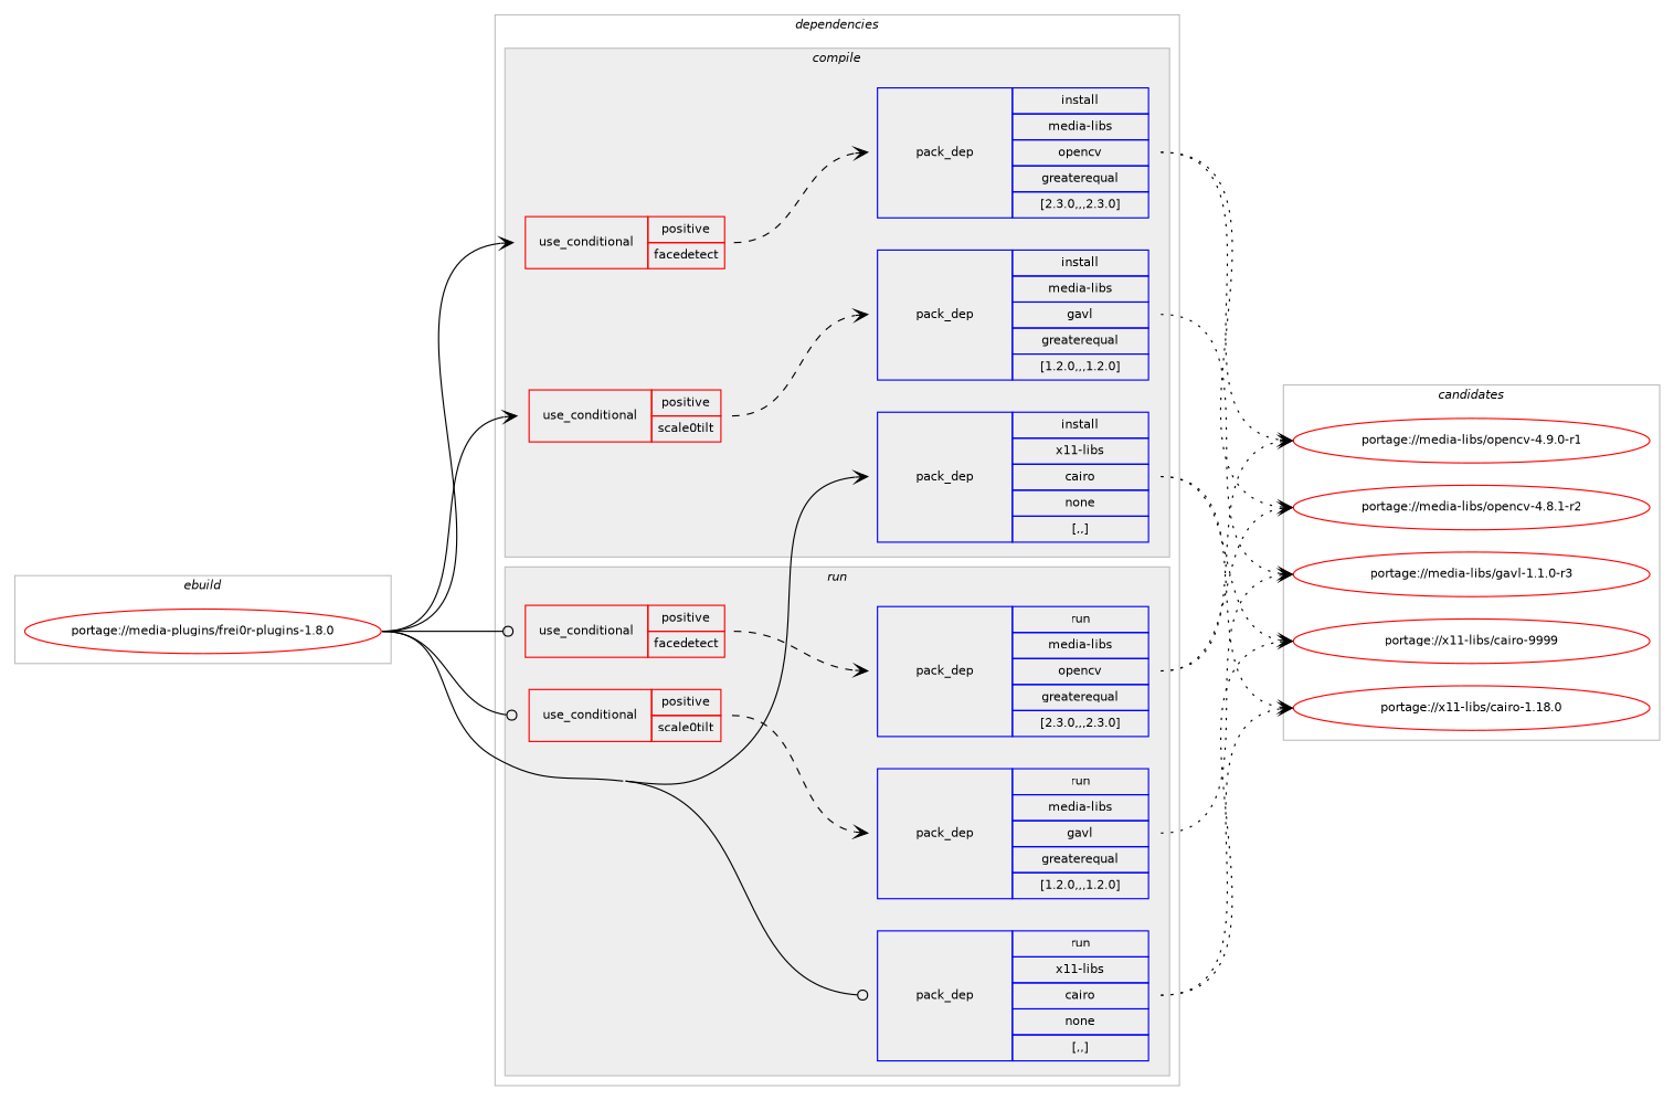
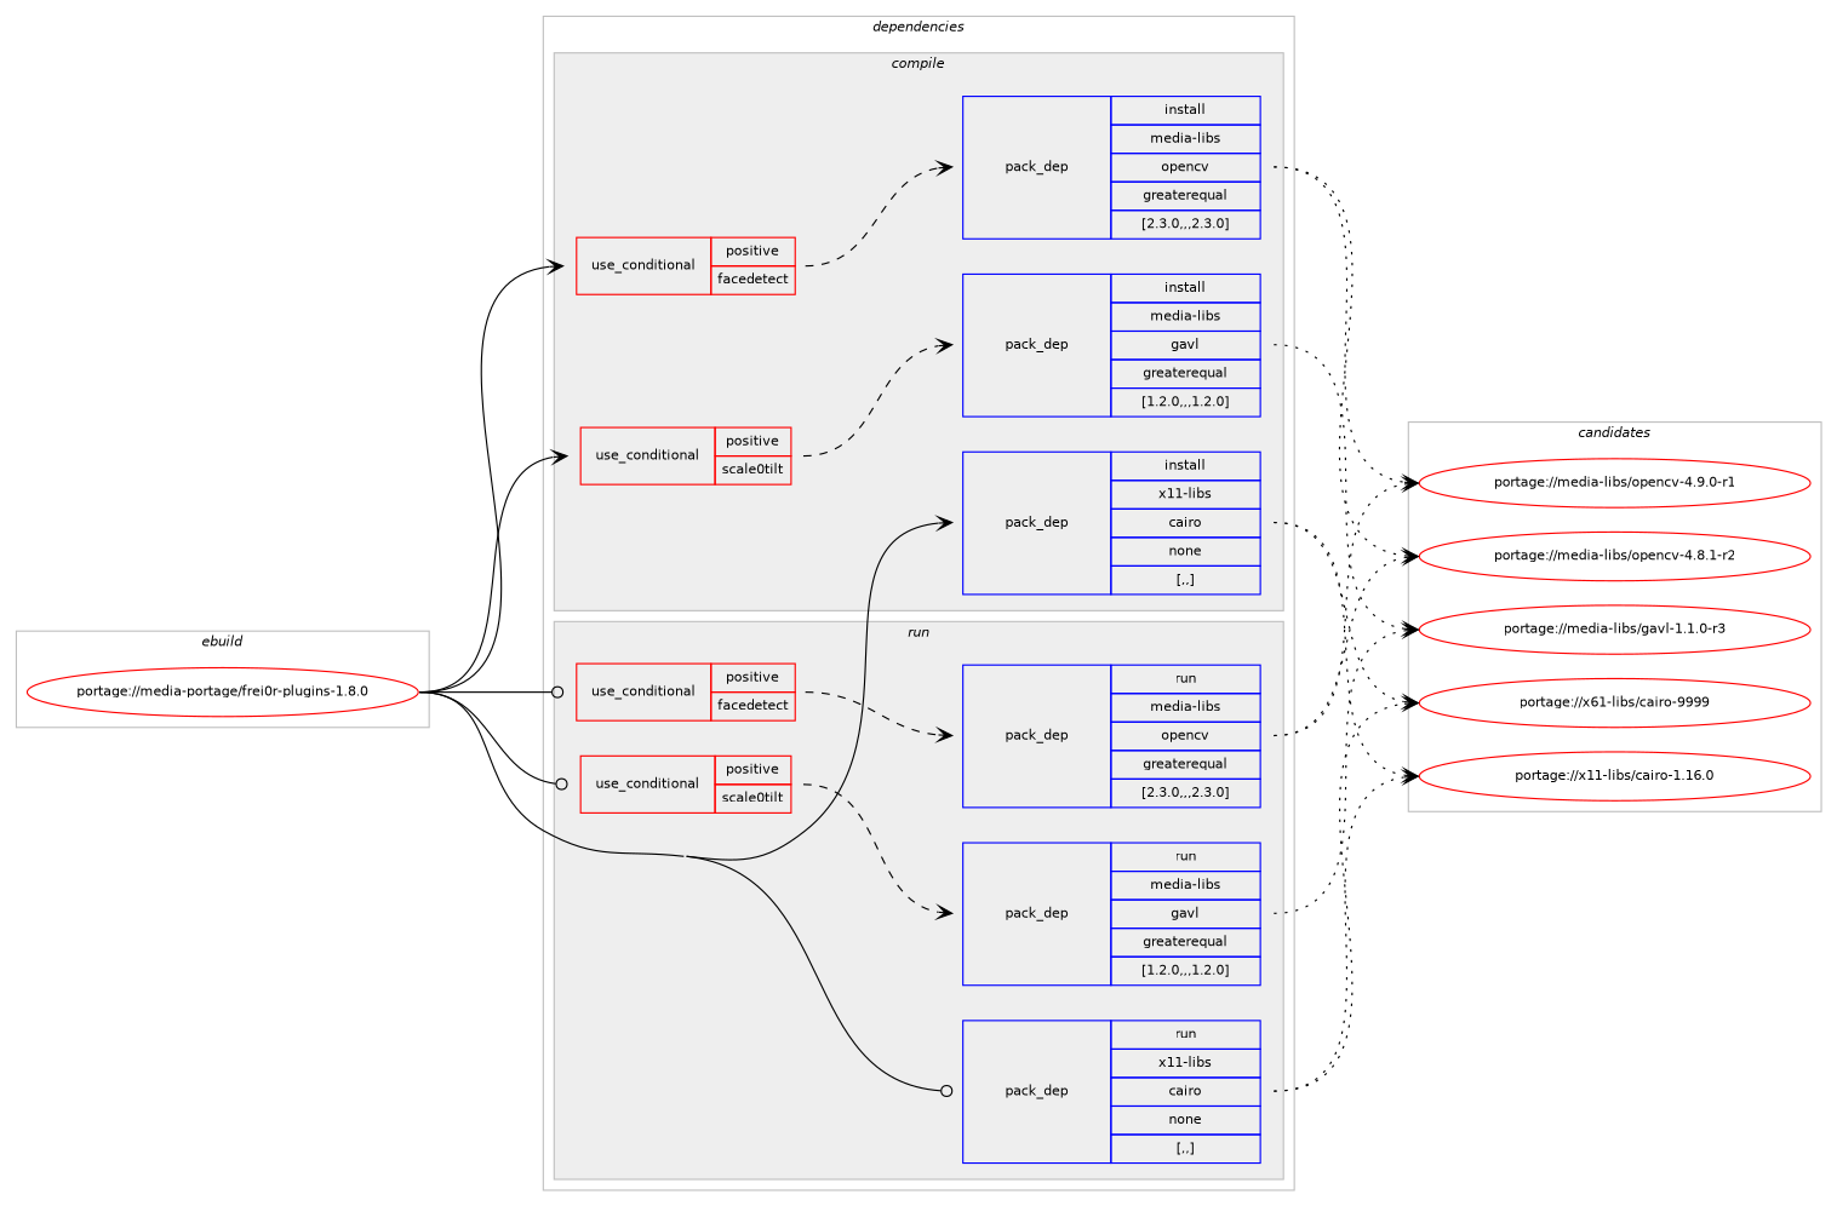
  digraph {
    compound=true
    concentrate=true
    fontname=Helvetica
    fontsize=10
    newrank=true
    rankdir=LR
    ranksep=1.5
    node [color=red fontname=Helvetica fontsize=10 shape=none]
    edge [arrowhead=vee headport=w style=dotted tailport=e weight=20]
-   n1 [label="portage://media-plugins/frei0r-plugins-1.8.0" width=4 shape=""]
+   n1 [label="portage://media-portage/frei0r-plugins-1.8.0" width=4 shape=""]
    n2 [color=blue label=<<TABLE BORDER="0" CELLBORDER="1" CELLSPACING="0" CELLPADDING="4" WIDTH="220"><TR><TD ROWSPAN="6" CELLPADDING="30">pack_dep</TD></TR><TR><TD WIDTH="110">install</TD></TR><TR><TD>media-libs</TD></TR><TR><TD>opencv</TD></TR><TR><TD>greaterequal</TD></TR><TR><TD>[2.3.0,,,2.3.0]</TD></TR></TABLE>>]
    n3 [label=<<TABLE BORDER="0" CELLBORDER="1" CELLSPACING="0" CELLPADDING="4"><TR><TD ROWSPAN="3" CELLPADDING="10">use_conditional</TD></TR><TR><TD>positive</TD></TR><TR><TD>facedetect</TD></TR></TABLE>>]
    n4 [color=blue label=<<TABLE BORDER="0" CELLBORDER="1" CELLSPACING="0" CELLPADDING="4" WIDTH="220"><TR><TD ROWSPAN="6" CELLPADDING="30">pack_dep</TD></TR><TR><TD WIDTH="110">install</TD></TR><TR><TD>media-libs</TD></TR><TR><TD>gavl</TD></TR><TR><TD>greaterequal</TD></TR><TR><TD>[1.2.0,,,1.2.0]</TD></TR></TABLE>>]
    n5 [label=<<TABLE BORDER="0" CELLBORDER="1" CELLSPACING="0" CELLPADDING="4"><TR><TD ROWSPAN="3" CELLPADDING="10">use_conditional</TD></TR><TR><TD>positive</TD></TR><TR><TD>scale0tilt</TD></TR></TABLE>>]
    n6 [color=blue label=<<TABLE BORDER="0" CELLBORDER="1" CELLSPACING="0" CELLPADDING="4" WIDTH="220"><TR><TD ROWSPAN="6" CELLPADDING="30">pack_dep</TD></TR><TR><TD WIDTH="110">install</TD></TR><TR><TD>x11-libs</TD></TR><TR><TD>cairo</TD></TR><TR><TD>none</TD></TR><TR><TD>[,,]</TD></TR></TABLE>>]
    n7 [color=blue label=<<TABLE BORDER="0" CELLBORDER="1" CELLSPACING="0" CELLPADDING="4" WIDTH="220"><TR><TD ROWSPAN="6" CELLPADDING="30">pack_dep</TD></TR><TR><TD WIDTH="110">run</TD></TR><TR><TD>media-libs</TD></TR><TR><TD>opencv</TD></TR><TR><TD>greaterequal</TD></TR><TR><TD>[2.3.0,,,2.3.0]</TD></TR></TABLE>>]
    n8 [label=<<TABLE BORDER="0" CELLBORDER="1" CELLSPACING="0" CELLPADDING="4"><TR><TD ROWSPAN="3" CELLPADDING="10">use_conditional</TD></TR><TR><TD>positive</TD></TR><TR><TD>facedetect</TD></TR></TABLE>>]
    n9 [color=blue label=<<TABLE BORDER="0" CELLBORDER="1" CELLSPACING="0" CELLPADDING="4" WIDTH="220"><TR><TD ROWSPAN="6" CELLPADDING="30">pack_dep</TD></TR><TR><TD WIDTH="110">run</TD></TR><TR><TD>media-libs</TD></TR><TR><TD>gavl</TD></TR><TR><TD>greaterequal</TD></TR><TR><TD>[1.2.0,,,1.2.0]</TD></TR></TABLE>>]
    n10 [label=<<TABLE BORDER="0" CELLBORDER="1" CELLSPACING="0" CELLPADDING="4"><TR><TD ROWSPAN="3" CELLPADDING="10">use_conditional</TD></TR><TR><TD>positive</TD></TR><TR><TD>scale0tilt</TD></TR></TABLE>>]
    n11 [color=blue label=<<TABLE BORDER="0" CELLBORDER="1" CELLSPACING="0" CELLPADDING="4" WIDTH="220"><TR><TD ROWSPAN="6" CELLPADDING="30">pack_dep</TD></TR><TR><TD WIDTH="110">run</TD></TR><TR><TD>x11-libs</TD></TR><TR><TD>cairo</TD></TR><TR><TD>none</TD></TR><TR><TD>[,,]</TD></TR></TABLE>>]
    n12 [label="portage://media-libs/opencv-4.9.0-r1" width=4 shape=""]
    n13 [label="portage://media-libs/opencv-4.8.1-r2" width=4 shape=""]
    n14 [label="portage://media-libs/gavl-1.1.0-r3" width=4 shape=""]
-   n15 [label="portage://x11-libs/cairo-9999" width=4 shape=""]
-   n16 [label="portage://x11-libs/cairo-1.18.0" width=4 shape=""]
+   n15 [label="portage://x61-libs/cairo-9999" width=4 shape=""]
+   n16 [label="portage://x11-libs/cairo-1.16.0" width=4 shape=""]
    subgraph cluster_1 {
      color=gray
      label=<<i>ebuild</i>>
      n1
    }
    subgraph cluster_2 {
      color=gray
      label=<<i>dependencies</i>>
      subgraph cluster_3 {
        color=gray
        fillcolor="#eeeeee"
        label=<<i>compile</i>>
        style=filled
        subgraph sub_4 {
          color=gray
          fillcolor="#eeeeee"
          label=<<i>compile</i>>
          style=filled
          n3
          subgraph sub_5 {
            color=gray
            fillcolor="#eeeeee"
            label=<<i>compile</i>>
            style=filled
            n2
          }
        }
        subgraph sub_6 {
          color=gray
          fillcolor="#eeeeee"
          label=<<i>compile</i>>
          style=filled
          n5
          subgraph sub_7 {
            color=gray
            fillcolor="#eeeeee"
            label=<<i>compile</i>>
            style=filled
            n4
          }
        }
        subgraph sub_8 {
          color=gray
          fillcolor="#eeeeee"
          label=<<i>compile</i>>
          style=filled
          n6
        }
      }
      subgraph cluster_9 {
        color=gray
        fillcolor="#eeeeee"
        label=<<i>compile and run</i>>
        style=filled
      }
      subgraph cluster_10 {
        color=gray
        fillcolor="#eeeeee"
        label=<<i>run</i>>
        style=filled
        subgraph sub_11 {
          color=gray
          fillcolor="#eeeeee"
          label=<<i>run</i>>
          style=filled
          n8
          subgraph sub_12 {
            color=gray
            fillcolor="#eeeeee"
            label=<<i>run</i>>
            style=filled
            n7
          }
        }
        subgraph sub_13 {
          color=gray
          fillcolor="#eeeeee"
          label=<<i>run</i>>
          style=filled
          n10
          subgraph sub_14 {
            color=gray
            fillcolor="#eeeeee"
            label=<<i>run</i>>
            style=filled
            n9
          }
        }
        subgraph sub_15 {
          color=gray
          fillcolor="#eeeeee"
          label=<<i>run</i>>
          style=filled
          n11
        }
      }
    }
    subgraph cluster_16 {
      color=gray
      label=<<i>candidates</i>>
      rank=same
      subgraph sub_17 {
        color=black
        label=<<i>candidates</i>>
        nodesep=1
        rank=same
        n12
        n13
      }
      subgraph sub_18 {
        color=black
        label=<<i>candidates</i>>
        nodesep=1
        rank=same
        n14
      }
      subgraph sub_19 {
        color=black
        label=<<i>candidates</i>>
        nodesep=1
        rank=same
        n15
        n16
      }
      subgraph sub_20 {
        color=black
        label=<<i>candidates</i>>
        nodesep=1
        rank=same
        n12
        n13
      }
      subgraph sub_21 {
        color=black
        label=<<i>candidates</i>>
        nodesep=1
        rank=same
        n14
      }
      subgraph sub_22 {
        color=black
        label=<<i>candidates</i>>
        nodesep=1
        rank=same
        n15
        n16
      }
    }
    n1 -> n3 [style=solid]
    n1 -> n5 [style=solid]
    n1 -> n6 [style=solid]
    n1 -> n8 [arrowhead=odot style=solid]
    n1 -> n10 [arrowhead=odot style=solid]
    n1 -> n11 [arrowhead=odot style=solid]
    n2 -> n12 [weight=100]
    n2 -> n13 [weight=100]
    n3 -> n2 [style=dashed]
    n4 -> n14 [weight=100]
    n5 -> n4 [style=dashed]
    n6 -> n15 [weight=100]
    n6 -> n16 [weight=100]
    n7 -> n12 [weight=100]
    n7 -> n13 [weight=100]
    n8 -> n7 [style=dashed]
    n9 -> n14 [weight=100]
    n10 -> n9 [style=dashed]
    n11 -> n15 [weight=100]
    n11 -> n16 [weight=100]
  }
